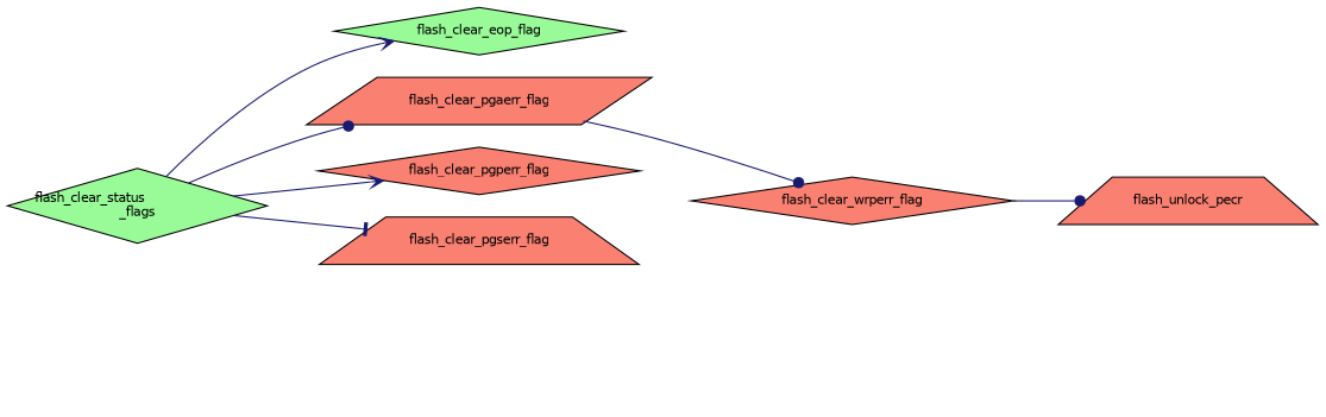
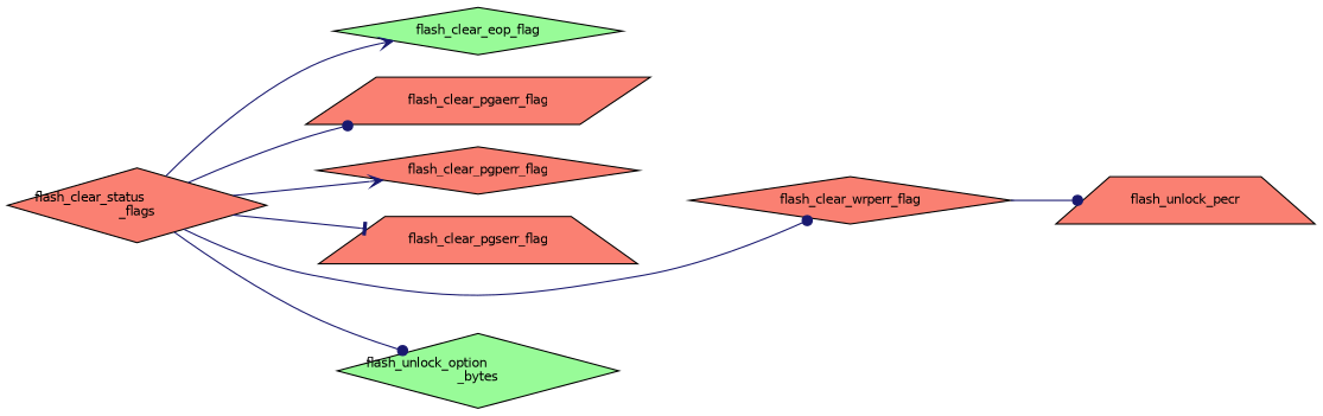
  digraph {
    rankdir=LR
    node [color=black fillcolor=salmon fontname=Helvetica fontsize=10 shape=diamond style=filled]
    edge [arrowhead=dot color=midnightblue fontname=Helvetica fontsize=10 labelfontname=Helvetica labelfontsize=10 style=solid]
-   n1 [fillcolor=palegreen fontcolor=black height=0.2 label="flash_clear_status\l_flags" width=0.4]
+   n1 [fontcolor=black height=0.2 label="flash_clear_status\l_flags" width=0.4]
    n2 [fillcolor=palegreen height=0.2 label=flash_clear_eop_flag width=0.4]
    n3 [height=0.2 label=flash_clear_pgaerr_flag shape=parallelogram width=0.4]
    n4 [height=0.2 label=flash_clear_pgperr_flag width=0.4]
    n5 [height=0.2 label=flash_clear_pgserr_flag shape=trapezium width=0.4]
    n6 [height=0.2 label=flash_clear_wrperr_flag width=0.4]
+   n7 [fillcolor=palegreen height=0.2 label="flash_unlock_option\l_bytes" width=0.4]
    n8 [height=0.2 label=flash_unlock_pecr shape=trapezium width=0.4]
    n1 -> n2 [arrowhead=vee]
    n1 -> n3
    n1 -> n4 [arrowhead=vee]
    n1 -> n5 [arrowhead=tee]
-   n3 -> n6
+   n1 -> n6
+   n1 -> n7
    n6 -> n8
  }
